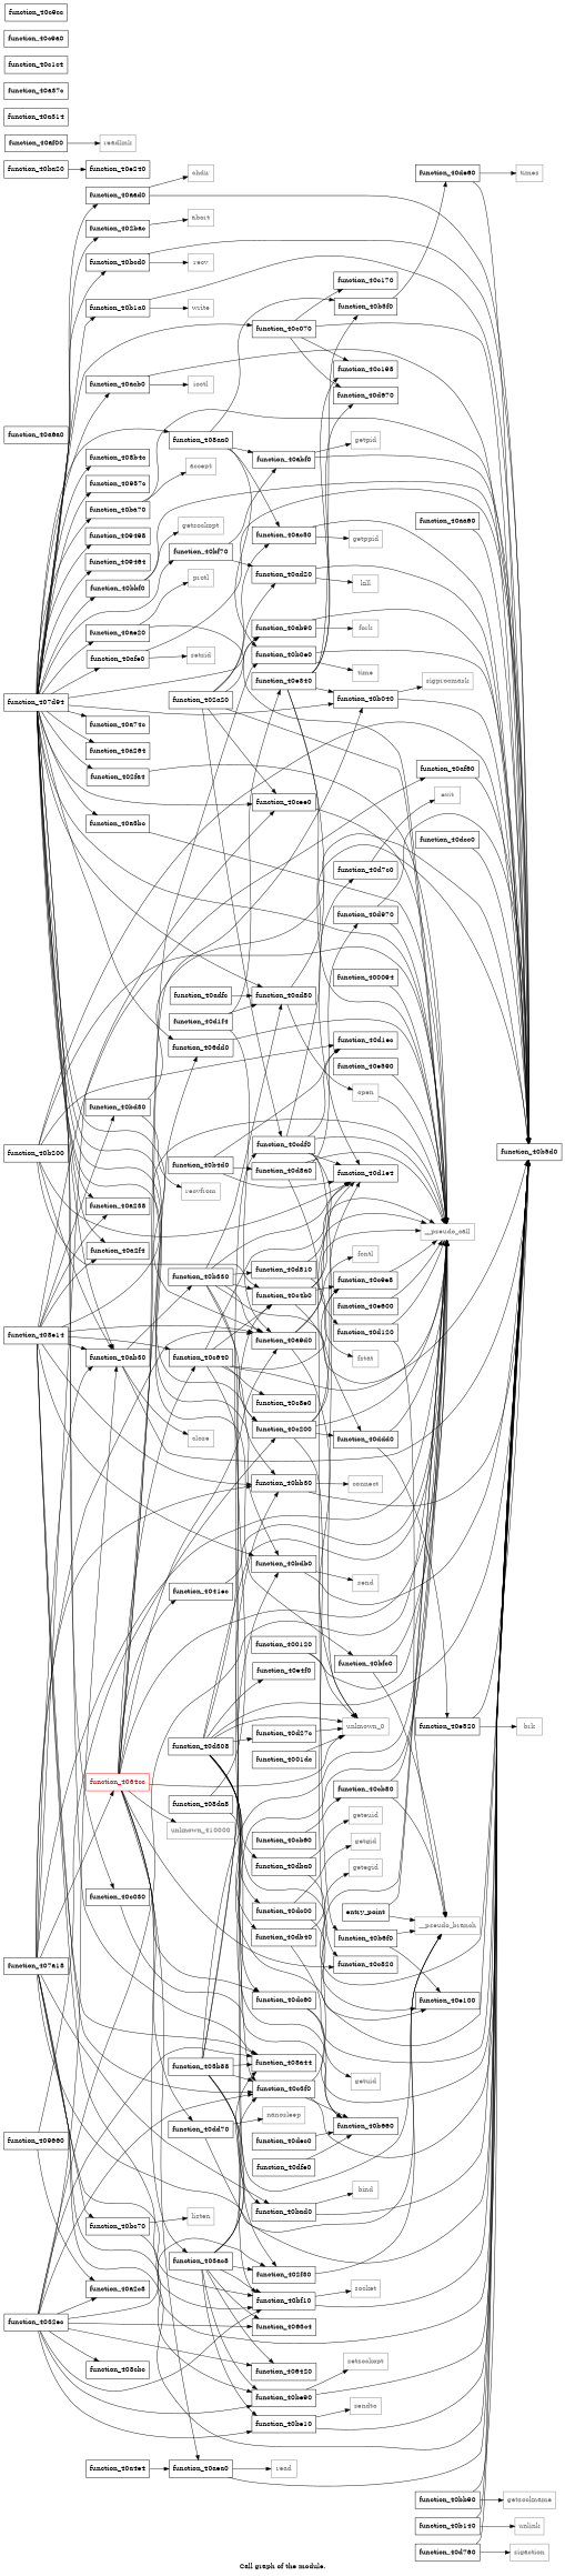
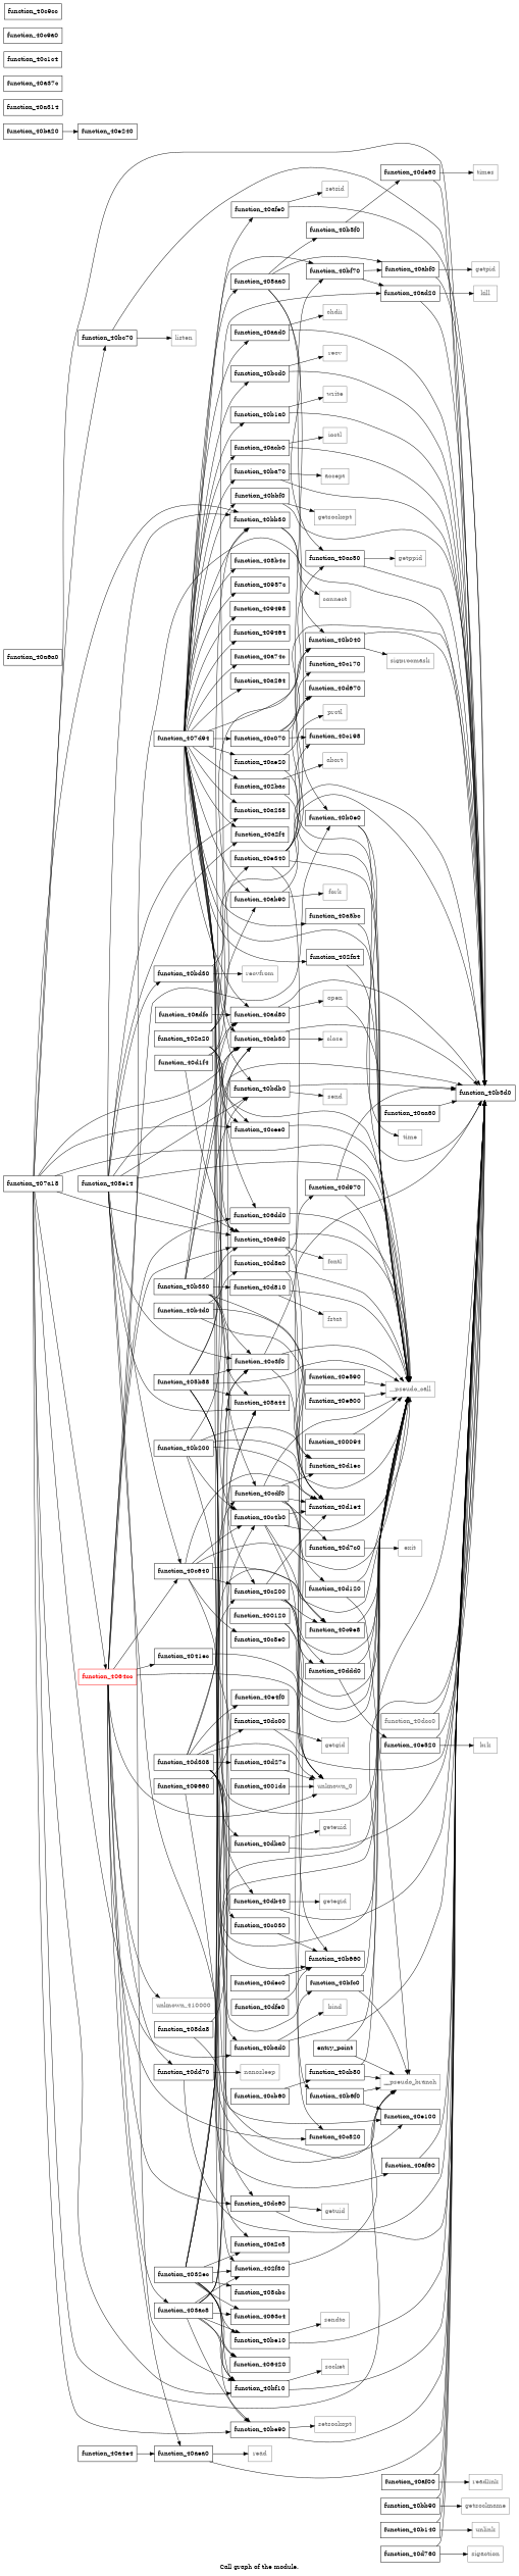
  digraph {
    label="Call graph of the module."
    rankdir=LR
    node [shape=record]
    n1 [label="{function_40957c}"]
    n2 [label="{function_40bdb0}"]
    n3 [label="{function_40b5d0}"]
    n4 [color=gray50 fontcolor=gray50 label="{send}"]
    n5 [label="{function_409498}"]
    n6 [label="{function_409464}"]
    n7 [label="{function_40a2f4}"]
    n8 [label="{function_40a5bc}"]
    n9 [color=gray50 fontcolor=gray50 label="{__pseudo_call}"]
    n10 [label="{function_40a6a0}"]
    n11 [label="{function_40ab30}"]
    n12 [color=gray50 fontcolor=gray50 label="{close}"]
    n13 [label="{function_40b1a0}"]
    n14 [color=gray50 fontcolor=gray50 label="{write}"]
    n15 [label="{function_40ab90}"]
    n16 [color=gray50 fontcolor=gray50 label="{fork}"]
    n17 [label="{function_40b200}"]
    n18 [label="{function_40c4b0}"]
    n19 [label="{function_40d1e4}"]
    n20 [label="{function_40d1ec}"]
    n21 [label="{function_40c9e8}"]
    n22 [label="{function_40ddd0}"]
    n23 [label="{function_40abf0}"]
    n24 [color=gray50 fontcolor=gray50 label="{getpid}"]
    n25 [label="{function_40b330}"]
    n26 [label="{function_40ad80}"]
    n27 [label="{function_40a9d0}"]
    n28 [label="{function_40c200}"]
    n29 [label="{function_40c3f0}"]
    n30 [label="{function_40d810}"]
    n31 [color=gray50 fontcolor=gray50 label="{open}"]
    n32 [color=gray50 fontcolor=gray50 label="{unknown_0}"]
    n33 [color=gray50 fontcolor=gray50 label="{fcntl}"]
    n34 [label="{function_40c820}"]
    n35 [label="{function_40b660}"]
    n36 [color=gray50 fontcolor=gray50 label="{fstat}"]
    n37 [label="{function_40b4d0}"]
    n38 [label="{function_40d8a0}"]
    n39 [label="{function_40b6f0}"]
    n40 [label="{function_40d970}"]
    n41 [label="{function_40ac50}"]
    n42 [color=gray50 fontcolor=gray50 label="{getppid}"]
    n43 [label="{function_40acb0}"]
    n44 [color=gray50 fontcolor=gray50 label="{ioctl}"]
    n45 [label="{function_40b5f0}"]
    n46 [label="{function_40de60}"]
    n47 [color=gray50 fontcolor=gray50 label="{times}"]
    n48 [label="{function_40ad20}"]
    n49 [color=gray50 fontcolor=gray50 label="{kill}"]
    n50 [label="{function_40e100}"]
    n51 [color=gray50 fontcolor=gray50 label="{__pseudo_branch}"]
    n52 [label="{function_40ba20}"]
    n53 [label="{function_40e240}"]
    n54 [label="{function_40adfc}"]
    n55 [label="{function_40ba70}"]
    n56 [color=gray50 fontcolor=gray50 label="{accept}"]
    n57 [label="{function_40ae20}"]
    n58 [color=gray50 fontcolor=gray50 label="{prctl}"]
    n59 [label="{function_40bad0}"]
    n60 [color=gray50 fontcolor=gray50 label="{bind}"]
    n61 [label="{function_40aea0}"]
    n62 [color=gray50 fontcolor=gray50 label="{read}"]
    n63 [label="{function_40bb30}"]
    n64 [color=gray50 fontcolor=gray50 label="{connect}"]
    n65 [label="{function_40af00}"]
    n66 [color=gray50 fontcolor=gray50 label="{readlink}"]
    n67 [label="{function_40bb90}"]
    n68 [color=gray50 fontcolor=gray50 label="{getsockname}"]
    n69 [label="{function_40af60}"]
    n70 [label="{function_40bbf0}"]
    n71 [color=gray50 fontcolor=gray50 label="{getsockopt}"]
    n72 [label="{function_40afe0}"]
    n73 [color=gray50 fontcolor=gray50 label="{setsid}"]
    n74 [label="{function_40bc70}"]
    n75 [color=gray50 fontcolor=gray50 label="{listen}"]
    n76 [label="{function_40b040}"]
    n77 [color=gray50 fontcolor=gray50 label="{sigprocmask}"]
    n78 [label="{function_40a74c}"]
    n79 [label="{function_40b0e0}"]
    n80 [color=gray50 fontcolor=gray50 label="{time}"]
    n81 [label="{function_40aa60}"]
    n82 [label="{function_40b140}"]
    n83 [color=gray50 fontcolor=gray50 label="{unlink}"]
    n84 [label="{function_409660}"]
    n85 [label="{function_40a2c8}"]
    n86 [label="{function_40a238}"]
    n87 [label="{function_40a264}"]
    n88 [label="{function_40bd30}"]
    n89 [color=gray50 fontcolor=gray50 label="{recvfrom}"]
    n90 [label="{function_40a314}"]
    n91 [label="{function_40a37c}"]
    n92 [label="{function_40a4e4}"]
    n93 [label="{function_40be90}"]
    n94 [color=gray50 fontcolor=gray50 label="{setsockopt}"]
    n95 [label="{function_40bf10}"]
    n96 [color=gray50 fontcolor=gray50 label="{socket}"]
    n97 [label="{function_40bf70}"]
    n98 [label="{function_40bfc0}"]
    n99 [label="{function_40c030}"]
    n100 [label="{function_40c070}"]
    n101 [label="{function_40c170}"]
    n102 [label="{function_40c198}"]
    n103 [label="{function_40d670}"]
    n104 [label="{function_40c1c4}"]
    n105 [color=gray50 fontcolor=gray50 label="{unknown_410000}"]
    n106 [label="{function_40be10}"]
    n107 [color=gray50 fontcolor=gray50 label="{sendto}"]
    n108 [color=gray50 fontcolor=gray50 label="{sigaction}"]
    n109 [color=gray50 fontcolor=gray50 label="{exit}"]
    n110 [color=gray50 fontcolor=gray50 label="{getegid}"]
    n111 [color=gray50 fontcolor=gray50 label="{geteuid}"]
    n112 [color=gray50 fontcolor=gray50 label="{getgid}"]
    n113 [color=gray50 fontcolor=gray50 label="{getuid}"]
    n114 [color=gray50 fontcolor=gray50 label="{nanosleep}"]
    n115 [color=gray50 fontcolor=gray50 label="{brk}"]
    n116 [color=gray50 fontcolor=gray50 label="{abort}"]
    n117 [label="{function_40e520}"]
    n118 [label="{function_40c640}"]
    n119 [label="{function_40c8e0}"]
    n120 [label="{function_40c9a0}"]
    n121 [label="{function_40c9cc}"]
    n122 [label="{function_40cb60}"]
    n123 [label="{function_40cb80}"]
    n124 [label="{function_40cdf0}"]
    n125 [label="{function_40d120}"]
    n126 [label="{function_40d7c0}"]
    n127 [label="{function_40cee0}"]
    n128 [label="{function_40d1f4}"]
    n129 [label="{function_40e340}"]
    n130 [label="{function_40d27c}"]
    n131 [label="{function_40d308}"]
    n132 [label="{function_40db40}"]
    n133 [label="{function_40dba0}"]
    n134 [label="{function_40dc00}"]
    n135 [label="{function_40dc60}"]
    n136 [label="{function_40e4f0}"]
    n137 [label="{function_40d760}"]
-   n138 [label="{function_40dcc0}"]
+   n138 [label="{function_40dcc0}" fontcolor=gray50]
    n139 [label="{function_40dd70}"]
    n140 [label="{function_40dec0}"]
    n141 [label="{function_40dfe0}"]
    n142 [label="{function_40e590}"]
    n143 [label="{function_40e600}"]
    n144 [color=gray50 fontcolor=gray50 label="{chdir}"]
    n145 [color=gray50 fontcolor=gray50 label="{recv}"]
    n146 [label="{function_40aad0}"]
    n147 [label="{function_400094}"]
    n148 [label="{function_400120}"]
    n149 [label="{function_4001dc}"]
    n150 [label="{entry_point}"]
    n151 [label="{function_402a20}"]
    n152 [label="{function_402bac}"]
    n153 [label="{function_402f30}"]
    n154 [label="{function_406dd0}"]
    n155 [label="{function_402fa4}"]
    n156 [label="{function_4032ec}"]
    n157 [label="{function_4063c4}"]
    n158 [label="{function_406420}"]
    n159 [label="{function_408a44}"]
    n160 [label="{function_408cbc}"]
    n161 [label="{function_403ac8}"]
    n162 [label="{function_4041ec}"]
    n163 [label="{function_405b88}"]
    n164 [color=red fontcolor=red label="{function_4064cc}"]
    n165 [label="{function_40bcd0}"]
    n166 [label="{function_407a18}"]
    n167 [label="{function_407d94}"]
    n168 [label="{function_408aa0}"]
    n169 [label="{function_408b4c}"]
    n170 [label="{function_408da8}"]
    n171 [label="{function_408e14}"]
    n2 -> n3
    n2 -> n4
    n8 -> n9
    n11 -> n3
    n11 -> n12
    n13 -> n3
    n13 -> n14
    n15 -> n3
    n15 -> n16
    n17 -> n3
    n17 -> n9
    n17 -> n11
    n17 -> n18
    n17 -> n19
    n17 -> n20
    n18 -> n9
    n18 -> n19
    n18 -> n21
    n18 -> n22
    n21 -> n9
    n22 -> n9
    n22 -> n117
    n23 -> n3
    n23 -> n24
    n25 -> n3
-   n11 -> n25
+   n25 -> n11
    n25 -> n18
    n25 -> n19
    n25 -> n26
    n25 -> n27
    n25 -> n28
    n25 -> n29
    n25 -> n30
    n26 -> n3
    n26 -> n31
    n27 -> n9
    n27 -> n32
    n27 -> n33
    n28 -> n9
    n28 -> n19
    n28 -> n21
    n28 -> n22
    n28 -> n34
    n29 -> n3
    n29 -> n9
    n29 -> n35
    n30 -> n9
    n30 -> n36
    n31 -> n9
    n37 -> n19
    n37 -> n20
    n37 -> n38
    n38 -> n9
    n38 -> n39
    n38 -> n40
    n39 -> n50
    n39 -> n51
    n40 -> n3
    n40 -> n9
    n41 -> n3
    n41 -> n42
    n43 -> n3
    n43 -> n44
    n45 -> n46
    n46 -> n3
    n46 -> n47
    n48 -> n3
    n48 -> n49
    n52 -> n53
    n54 -> n26
    n55 -> n3
    n55 -> n56
    n57 -> n9
    n57 -> n58
    n59 -> n3
    n59 -> n60
    n61 -> n3
    n61 -> n62
    n63 -> n3
    n63 -> n64
+   n65 -> n3
    n65 -> n66
    n67 -> n3
    n67 -> n68
    n69 -> n3
    n70 -> n3
    n70 -> n71
    n72 -> n3
    n72 -> n73
    n74 -> n3
    n74 -> n75
    n76 -> n3
    n76 -> n77
    n79 -> n3
    n79 -> n80
    n81 -> n3
    n82 -> n3
    n82 -> n83
    n84 -> n28
    n84 -> n85
    n88 -> n3
    n88 -> n89
    n92 -> n61
    n93 -> n3
    n93 -> n94
    n95 -> n3
    n95 -> n96
    n97 -> n23
    n97 -> n48
    n98 -> n9
    n98 -> n51
    n99 -> n35
    n100 -> n3
    n100 -> n101
    n100 -> n102
    n100 -> n103
    n106 -> n3
    n106 -> n107
    n117 -> n3
    n117 -> n115
    n118 -> n9
    n118 -> n18
    n118 -> n19
    n118 -> n21
    n118 -> n28
    n118 -> n50
    n118 -> n119
    n122 -> n123
    n123 -> n9
    n123 -> n51
    n124 -> n9
    n124 -> n19
    n124 -> n20
    n124 -> n32
    n124 -> n125
    n124 -> n126
    n125 -> n9
    n125 -> n51
    n126 -> n109
    n127 -> n9
    n128 -> n26
    n128 -> n27
    n128 -> n129
    n129 -> n9
    n129 -> n19
    n129 -> n76
-   n129 -> n45
+   n129 -> n97
    n129 -> n102
    n129 -> n103
    n130 -> n32
    n131 -> n3
    n131 -> n9
    n131 -> n32
    n131 -> n35
    n131 -> n50
    n131 -> n124
    n131 -> n130
    n131 -> n132
    n131 -> n133
    n131 -> n134
    n131 -> n135
    n131 -> n136
    n132 -> n3
    n132 -> n110
    n133 -> n3
    n133 -> n111
    n134 -> n3
    n134 -> n112
    n135 -> n3
    n135 -> n113
    n137 -> n3
    n137 -> n108
    n138 -> n3
    n139 -> n3
    n139 -> n114
    n140 -> n35
    n141 -> n35
    n142 -> n9
    n143 -> n9
    n146 -> n3
    n146 -> n144
    n147 -> n9
    n148 -> n9
    n148 -> n32
    n149 -> n32
    n150 -> n9
    n150 -> n51
    n151 -> n9
    n151 -> n15
    n151 -> n41
    n151 -> n48
    n151 -> n124
    n151 -> n127
+   n152 -> n9
    n152 -> n116
    n153 -> n51
    n154 -> n9
    n155 -> n9
    n156 -> n9
    n156 -> n11
    n156 -> n29
    n156 -> n85
    n156 -> n93
    n156 -> n95
    n156 -> n106
    n156 -> n153
    n156 -> n157
    n156 -> n158
    n156 -> n159
    n156 -> n160
    n161 -> n9
    n161 -> n29
    n161 -> n93
    n161 -> n95
    n161 -> n106
    n161 -> n153
    n161 -> n157
    n161 -> n158
    n161 -> n159
    n162 -> n9
    n163 -> n2
    n163 -> n9
    n163 -> n29
    n163 -> n59
    n163 -> n63
    n163 -> n95
    n163 -> n153
    n163 -> n159
    n164 -> n9
    n164 -> n27
    n164 -> n32
    n164 -> n34
    n164 -> n61
    n164 -> n76
    n164 -> n79
    n164 -> n105
    n164 -> n118
    n164 -> n135
    n164 -> n139
    n164 -> n154
    n164 -> n161
    n164 -> n162
    n165 -> n3
    n165 -> n145
    n166 -> n3
    n166 -> n9
    n166 -> n11
    n166 -> n27
    n166 -> n51
    n166 -> n59
    n166 -> n63
    n166 -> n74
    n166 -> n93
    n166 -> n95
    n166 -> n127
    n166 -> n164
    n167 -> n1
    n167 -> n2
    n167 -> n5
    n167 -> n6
    n167 -> n7
    n167 -> n8
    n167 -> n9
    n167 -> n11
    n167 -> n13
    n167 -> n15
    n167 -> n26
    n167 -> n27
    n167 -> n43
    n167 -> n55
    n167 -> n57
    n167 -> n63
    n167 -> n70
    n167 -> n72
    n167 -> n76
    n167 -> n78
    n167 -> n86
    n167 -> n87
    n167 -> n97
    n167 -> n98
    n167 -> n99
    n167 -> n100
    n167 -> n127
    n167 -> n146
    n167 -> n152
    n167 -> n154
    n167 -> n155
    n167 -> n159
    n167 -> n165
    n167 -> n168
    n167 -> n169
    n168 -> n23
    n168 -> n41
    n168 -> n45
    n168 -> n79
    n170 -> n18
    n170 -> n51
    n171 -> n2
    n171 -> n7
    n171 -> n9
    n171 -> n11
    n171 -> n27
    n171 -> n29
    n171 -> n63
    n171 -> n69
    n171 -> n86
    n171 -> n88
    n171 -> n95
    n171 -> n118
    n171 -> n159
  }
